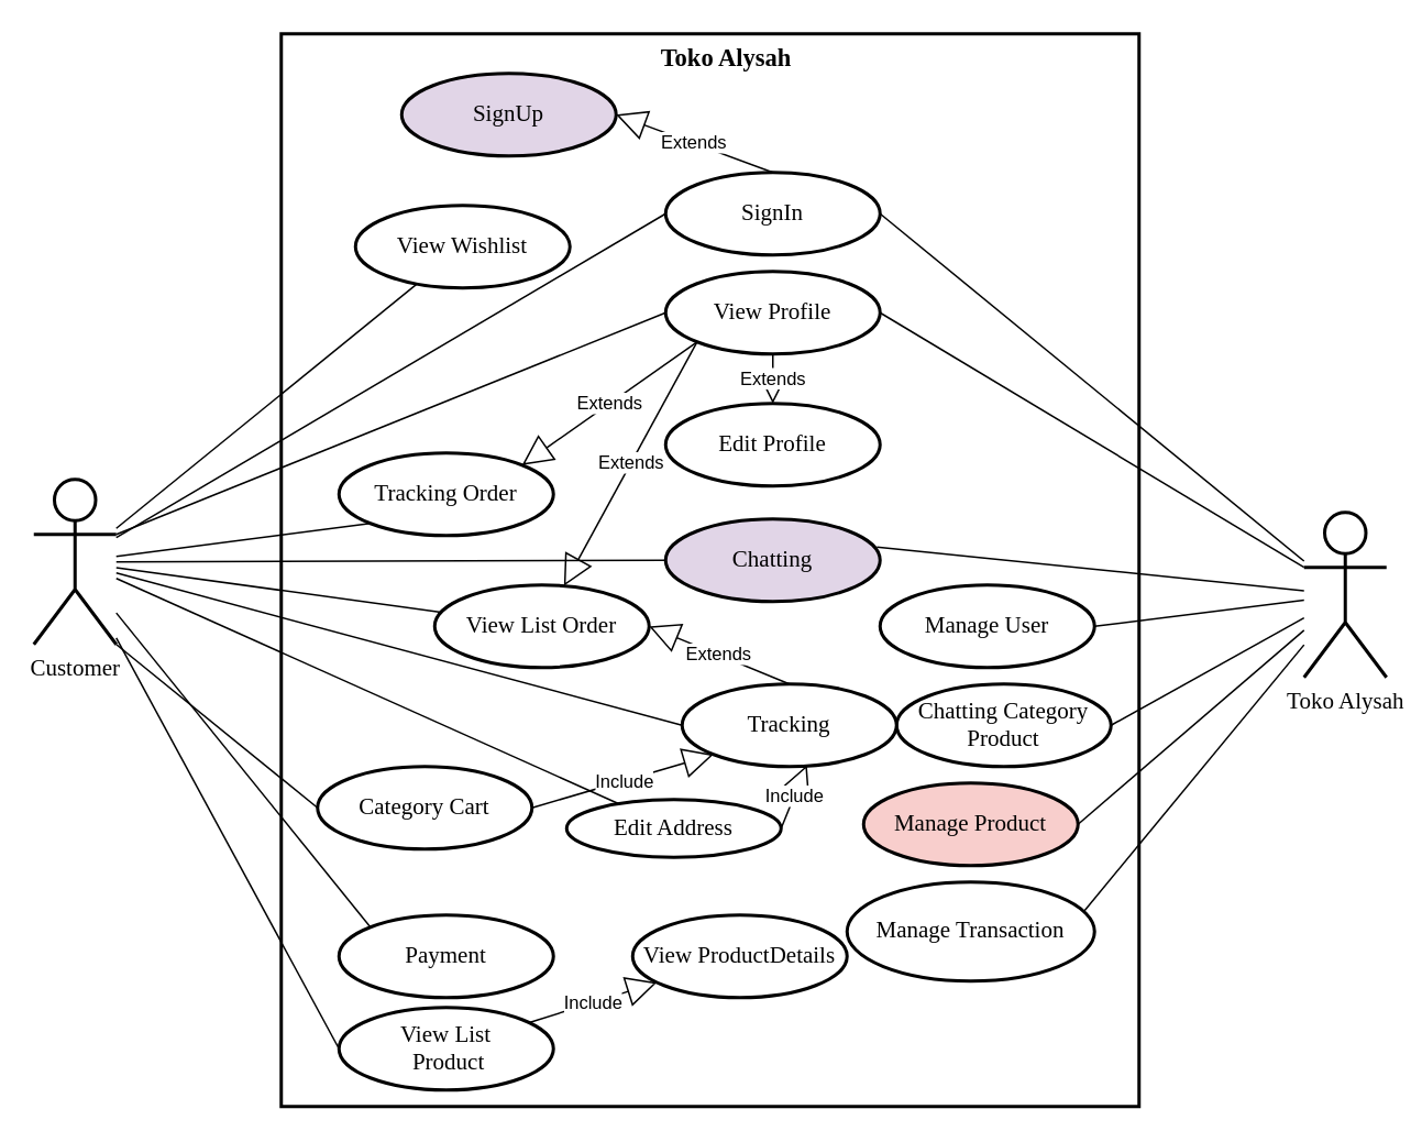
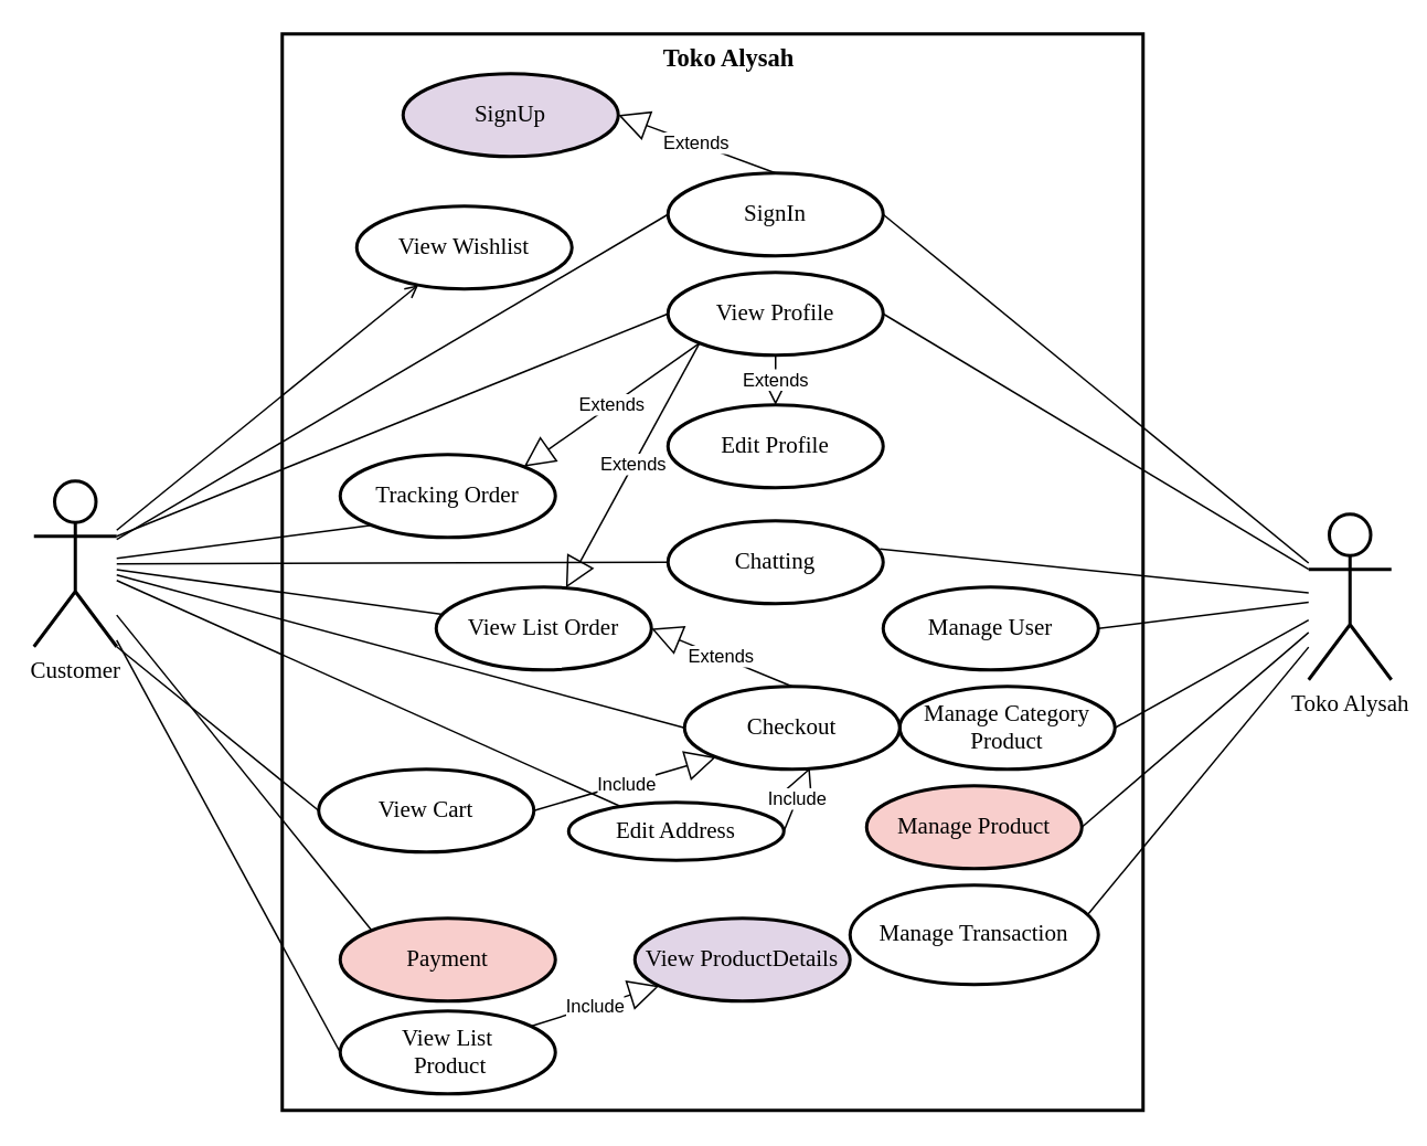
  <mxCell id="0" />
  <mxCell id="1" parent="0" />
  <mxCell id="2" value="Customer" style="shape=umlActor;verticalLabelPosition=bottom;verticalAlign=top;html=1;outlineConnect=0;fontFamily=Times New Roman;fontSize=14;strokeWidth=2;" vertex="1" parent="1"><mxGeometry x="20" y="290" width="50" height="100" as="geometry" /></mxCell>
  <mxCell id="3" value="" style="rounded=0;whiteSpace=wrap;html=1;fontFamily=Times New Roman;fontSize=14;strokeWidth=2;" vertex="1" parent="1"><mxGeometry x="170" y="20" width="520" height="650" as="geometry" /></mxCell>
  <mxCell id="4" style="edgeStyle=none;rounded=0;orthogonalLoop=1;jettySize=auto;html=1;fontFamily=Times New Roman;fontSize=15;endArrow=none;endFill=0;entryX=1;entryY=0.5;entryDx=0;entryDy=0;" edge="1" parent="1" source="5" target="7"><mxGeometry relative="1" as="geometry"><mxPoint x="505" y="132" as="targetPoint" /></mxGeometry></mxCell>
  <mxCell id="5" value="Toko Alysah" style="shape=umlActor;verticalLabelPosition=bottom;verticalAlign=top;html=1;outlineConnect=0;fontFamily=Times New Roman;fontSize=14;strokeWidth=2;" vertex="1" parent="1"><mxGeometry x="790" y="310" width="50" height="100" as="geometry" /></mxCell>
- <mxCell id="6" value="Chatting" style="ellipse;whiteSpace=wrap;html=1;fontFamily=Times New Roman;fontSize=14;strokeWidth=2;fillColor=#e1d5e7;" vertex="1" parent="1"><mxGeometry x="403" y="314" width="130" height="50" as="geometry" /></mxCell>
+ <mxCell id="6" value="Chatting" style="ellipse;whiteSpace=wrap;html=1;fontFamily=Times New Roman;fontSize=14;strokeWidth=2;" vertex="1" parent="1"><mxGeometry x="403" y="314" width="130" height="50" as="geometry" /></mxCell>
  <mxCell id="7" value="SignIn" style="ellipse;whiteSpace=wrap;html=1;fontFamily=Times New Roman;fontSize=14;strokeWidth=2;" vertex="1" parent="1"><mxGeometry x="403" y="104" width="130" height="50" as="geometry" /></mxCell>
  <mxCell id="8" value="Manage Product" style="ellipse;whiteSpace=wrap;html=1;fontFamily=Times New Roman;fontSize=14;strokeWidth=2;fillColor=#f8cecc;" vertex="1" parent="1"><mxGeometry x="523" y="474" width="130" height="50" as="geometry" /></mxCell>
  <mxCell id="9" value="Manage Transaction" style="ellipse;whiteSpace=wrap;html=1;fontFamily=Times New Roman;fontSize=14;strokeWidth=2;" vertex="1" parent="1"><mxGeometry x="513" y="534" width="150" height="60" as="geometry" /></mxCell>
  <mxCell id="10" value="Tracking Order" style="ellipse;whiteSpace=wrap;html=1;fontFamily=Times New Roman;fontSize=14;strokeWidth=2;" vertex="1" parent="1"><mxGeometry x="205" y="274" width="130" height="50" as="geometry" /></mxCell>
  <mxCell id="11" value="&lt;b&gt;&lt;font style=&quot;font-size: 15px;&quot;&gt;Toko Alysah&lt;/font&gt;&lt;/b&gt;" style="text;html=1;strokeColor=none;fillColor=none;align=center;verticalAlign=middle;whiteSpace=wrap;rounded=0;fontFamily=Times New Roman;fontSize=14;" vertex="1" parent="1"><mxGeometry x="322" y="20" width="236" height="30" as="geometry" /></mxCell>
  <mxCell id="12" style="edgeStyle=none;rounded=0;orthogonalLoop=1;jettySize=auto;html=1;fontFamily=Times New Roman;fontSize=15;endArrow=none;endFill=0;entryX=0;entryY=0.5;entryDx=0;entryDy=0;" edge="1" parent="1" source="2" target="7"><mxGeometry relative="1" as="geometry"><mxPoint x="376.04" y="135" as="targetPoint" /><Array as="points" /></mxGeometry></mxCell>
  <mxCell id="13" style="edgeStyle=none;rounded=0;orthogonalLoop=1;jettySize=auto;html=1;entryX=0;entryY=0.5;entryDx=0;entryDy=0;fontFamily=Times New Roman;fontSize=15;endArrow=none;endFill=0;" edge="1" parent="1" source="2" target="6"><mxGeometry relative="1" as="geometry" /></mxCell>
  <mxCell id="14" style="edgeStyle=none;rounded=0;orthogonalLoop=1;jettySize=auto;html=1;entryX=0.985;entryY=0.34;entryDx=0;entryDy=0;entryPerimeter=0;fontFamily=Times New Roman;fontSize=15;endArrow=none;endFill=0;" edge="1" parent="1" source="5" target="6"><mxGeometry relative="1" as="geometry" /></mxCell>
  <mxCell id="15" style="edgeStyle=none;rounded=0;orthogonalLoop=1;jettySize=auto;html=1;entryX=1;entryY=0.5;entryDx=0;entryDy=0;fontFamily=Times New Roman;fontSize=15;endArrow=none;endFill=0;" edge="1" parent="1" source="5" target="8"><mxGeometry relative="1" as="geometry" /></mxCell>
  <mxCell id="16" style="edgeStyle=none;rounded=0;orthogonalLoop=1;jettySize=auto;html=1;entryX=0.956;entryY=0.299;entryDx=0;entryDy=0;fontFamily=Times New Roman;fontSize=15;endArrow=none;endFill=0;entryPerimeter=0;" edge="1" parent="1" source="5" target="9"><mxGeometry relative="1" as="geometry" /></mxCell>
  <mxCell id="17" value="SignUp" style="ellipse;whiteSpace=wrap;html=1;fontFamily=Times New Roman;fontSize=14;strokeWidth=2;fillColor=#e1d5e7;" vertex="1" parent="1"><mxGeometry x="243" y="44" width="130" height="50" as="geometry" /></mxCell>
  <mxCell id="18" value="Extends" style="endArrow=block;endSize=16;endFill=0;html=1;rounded=0;exitX=0.5;exitY=0;exitDx=0;exitDy=0;entryX=1;entryY=0.5;entryDx=0;entryDy=0;" edge="1" parent="1" source="7" target="17"><mxGeometry width="160" relative="1" as="geometry"><mxPoint x="373" y="344" as="sourcePoint" /><mxPoint x="533" y="344" as="targetPoint" /></mxGeometry></mxCell>
  <mxCell id="19" value="View Profile" style="ellipse;whiteSpace=wrap;html=1;fontFamily=Times New Roman;fontSize=14;strokeWidth=2;" vertex="1" parent="1"><mxGeometry x="403" y="164" width="130" height="50" as="geometry" /></mxCell>
- <mxCell id="20" value="Chatting Category Product" style="ellipse;whiteSpace=wrap;html=1;fontFamily=Times New Roman;fontSize=14;strokeWidth=2;" vertex="1" parent="1"><mxGeometry x="543" y="414" width="130" height="50" as="geometry" /></mxCell>
+ <mxCell id="20" value="Manage Category Product" style="ellipse;whiteSpace=wrap;html=1;fontFamily=Times New Roman;fontSize=14;strokeWidth=2;" vertex="1" parent="1"><mxGeometry x="543" y="414" width="130" height="50" as="geometry" /></mxCell>
  <mxCell id="21" style="edgeStyle=none;rounded=0;orthogonalLoop=1;jettySize=auto;html=1;entryX=1;entryY=0.5;entryDx=0;entryDy=0;fontFamily=Times New Roman;fontSize=15;endArrow=none;endFill=0;" edge="1" parent="1" source="5" target="20"><mxGeometry relative="1" as="geometry"><mxPoint x="730" y="381.364" as="sourcePoint" /><mxPoint x="634" y="425" as="targetPoint" /></mxGeometry></mxCell>
  <mxCell id="22" style="edgeStyle=none;shape=connector;rounded=0;orthogonalLoop=1;jettySize=auto;html=1;entryX=0;entryY=1;entryDx=0;entryDy=0;labelBackgroundColor=default;fontFamily=Times New Roman;fontSize=15;fontColor=default;endArrow=none;endFill=0;strokeColor=default;" edge="1" parent="1" source="2" target="10"><mxGeometry relative="1" as="geometry"><mxPoint x="160" y="378.587" as="sourcePoint" /><mxPoint x="265.98" y="414.99" as="targetPoint" /></mxGeometry></mxCell>
  <mxCell id="23" value="View List Order" style="ellipse;whiteSpace=wrap;html=1;fontFamily=Times New Roman;fontSize=14;strokeWidth=2;" vertex="1" parent="1"><mxGeometry x="263" y="354" width="130" height="50" as="geometry" /></mxCell>
  <mxCell id="24" value="View List&lt;br&gt;&amp;nbsp;Product" style="ellipse;whiteSpace=wrap;html=1;fontFamily=Times New Roman;fontSize=14;strokeWidth=2;" vertex="1" parent="1"><mxGeometry x="205" y="610" width="130" height="50" as="geometry" /></mxCell>
- <mxCell id="25" value="View ProductDetails" style="ellipse;whiteSpace=wrap;html=1;fontFamily=Times New Roman;fontSize=14;strokeWidth=2;" vertex="1" parent="1"><mxGeometry x="383" y="554" width="130" height="50" as="geometry" /></mxCell>
+ <mxCell id="25" value="View ProductDetails" style="ellipse;whiteSpace=wrap;html=1;fontFamily=Times New Roman;fontSize=14;strokeWidth=2;fillColor=#e1d5e7;" vertex="1" parent="1"><mxGeometry x="383" y="554" width="130" height="50" as="geometry" /></mxCell>
  <mxCell id="26" value="Include" style="endArrow=block;endSize=16;endFill=0;html=1;rounded=0;" edge="1" parent="1" source="24" target="25"><mxGeometry width="160" relative="1" as="geometry"><mxPoint x="373" y="344" as="sourcePoint" /><mxPoint x="533" y="344" as="targetPoint" /></mxGeometry></mxCell>
  <mxCell id="27" style="edgeStyle=none;shape=connector;rounded=0;orthogonalLoop=1;jettySize=auto;html=1;entryX=0;entryY=0.5;entryDx=0;entryDy=0;labelBackgroundColor=default;fontFamily=Times New Roman;fontSize=15;fontColor=default;endArrow=none;endFill=0;strokeColor=default;" edge="1" parent="1" source="2" target="24"><mxGeometry relative="1" as="geometry"><mxPoint x="157.549" y="420" as="sourcePoint" /><mxPoint x="250" y="625" as="targetPoint" /></mxGeometry></mxCell>
  <mxCell id="28" style="edgeStyle=none;shape=connector;rounded=0;orthogonalLoop=1;jettySize=auto;html=1;labelBackgroundColor=default;fontFamily=Times New Roman;fontSize=15;fontColor=default;endArrow=none;endFill=0;strokeColor=default;" edge="1" parent="1" source="2" target="23"><mxGeometry relative="1" as="geometry"><mxPoint x="150" y="390" as="sourcePoint" /><mxPoint x="250" y="625" as="targetPoint" /></mxGeometry></mxCell>
- <mxCell id="29" value="Tracking" style="ellipse;whiteSpace=wrap;html=1;fontFamily=Times New Roman;fontSize=14;strokeWidth=2;" vertex="1" parent="1"><mxGeometry x="413" y="414" width="130" height="50" as="geometry" /></mxCell>
+ <mxCell id="29" value="Checkout" style="ellipse;whiteSpace=wrap;html=1;fontFamily=Times New Roman;fontSize=14;strokeWidth=2;" vertex="1" parent="1"><mxGeometry x="413" y="414" width="130" height="50" as="geometry" /></mxCell>
  <mxCell id="30" style="edgeStyle=none;shape=connector;rounded=0;orthogonalLoop=1;jettySize=auto;html=1;labelBackgroundColor=default;fontFamily=Times New Roman;fontSize=15;fontColor=default;endArrow=none;endFill=0;strokeColor=default;entryX=0;entryY=0.5;entryDx=0;entryDy=0;" edge="1" parent="1" source="2" target="29"><mxGeometry relative="1" as="geometry"><mxPoint x="160" y="400" as="sourcePoint" /><mxPoint x="252.972" y="463.245" as="targetPoint" /></mxGeometry></mxCell>
  <mxCell id="31" value="Extends" style="endArrow=block;endSize=16;endFill=0;html=1;rounded=0;exitX=0.5;exitY=0;exitDx=0;exitDy=0;entryX=1;entryY=0.5;entryDx=0;entryDy=0;" edge="1" parent="1" source="29" target="23"><mxGeometry width="160" relative="1" as="geometry"><mxPoint x="478" y="114" as="sourcePoint" /><mxPoint x="383" y="79" as="targetPoint" /></mxGeometry></mxCell>
  <mxCell id="32" value="Manage User" style="ellipse;whiteSpace=wrap;html=1;fontFamily=Times New Roman;fontSize=14;strokeWidth=2;" vertex="1" parent="1"><mxGeometry x="533" y="354" width="130" height="50" as="geometry" /></mxCell>
  <mxCell id="33" style="edgeStyle=none;rounded=0;orthogonalLoop=1;jettySize=auto;html=1;entryX=1;entryY=0.5;entryDx=0;entryDy=0;fontFamily=Times New Roman;fontSize=15;endArrow=none;endFill=0;" edge="1" parent="1" source="5" target="32"><mxGeometry relative="1" as="geometry"><mxPoint x="800" y="370.776" as="sourcePoint" /><mxPoint x="664" y="375" as="targetPoint" /></mxGeometry></mxCell>
  <mxCell id="34" value="Edit Profile" style="ellipse;whiteSpace=wrap;html=1;fontFamily=Times New Roman;fontSize=14;strokeWidth=2;" vertex="1" parent="1"><mxGeometry x="403" y="244" width="130" height="50" as="geometry" /></mxCell>
  <mxCell id="35" style="edgeStyle=none;rounded=0;orthogonalLoop=1;jettySize=auto;html=1;fontFamily=Times New Roman;fontSize=15;endArrow=none;endFill=0;entryX=0;entryY=0.5;entryDx=0;entryDy=0;exitX=1;exitY=0.333;exitDx=0;exitDy=0;exitPerimeter=0;" edge="1" parent="1" source="2" target="19"><mxGeometry relative="1" as="geometry"><mxPoint x="400" y="195" as="targetPoint" /><Array as="points" /><mxPoint x="80" y="333.333" as="sourcePoint" /></mxGeometry></mxCell>
  <mxCell id="36" style="edgeStyle=none;rounded=0;orthogonalLoop=1;jettySize=auto;html=1;entryX=1;entryY=0.5;entryDx=0;entryDy=0;fontFamily=Times New Roman;fontSize=15;endArrow=none;endFill=0;exitX=0;exitY=0.333;exitDx=0;exitDy=0;exitPerimeter=0;" edge="1" parent="1" source="5" target="19"><mxGeometry relative="1" as="geometry"><mxPoint x="800" y="366.38" as="sourcePoint" /><mxPoint x="528.05" y="327" as="targetPoint" /></mxGeometry></mxCell>
  <mxCell id="37" value="Extends" style="endArrow=block;endSize=16;endFill=0;html=1;rounded=0;" edge="1" parent="1" source="19" target="34"><mxGeometry width="160" relative="1" as="geometry"><mxPoint x="478" y="114" as="sourcePoint" /><mxPoint x="383" y="79" as="targetPoint" /></mxGeometry></mxCell>
  <mxCell id="38" value="Extends" style="endArrow=block;endSize=16;endFill=0;html=1;rounded=0;exitX=0;exitY=1;exitDx=0;exitDy=0;" edge="1" parent="1" source="19" target="23"><mxGeometry width="160" relative="1" as="geometry"><mxPoint x="502.174" y="222.207" as="sourcePoint" /><mxPoint x="537.777" y="255.801" as="targetPoint" /></mxGeometry></mxCell>
  <mxCell id="39" value="Extends" style="endArrow=block;endSize=16;endFill=0;html=1;rounded=0;exitX=0;exitY=1;exitDx=0;exitDy=0;entryX=1;entryY=0;entryDx=0;entryDy=0;" edge="1" parent="1" source="19" target="10"><mxGeometry width="160" relative="1" as="geometry"><mxPoint x="431.871" y="216.613" as="sourcePoint" /><mxPoint x="303.662" y="414.737" as="targetPoint" /></mxGeometry></mxCell>
- <mxCell id="40" value="Payment" style="ellipse;whiteSpace=wrap;html=1;fontFamily=Times New Roman;fontSize=14;strokeWidth=2;" vertex="1" parent="1"><mxGeometry x="205" y="554" width="130" height="50" as="geometry" /></mxCell>
+ <mxCell id="40" value="Payment" style="ellipse;whiteSpace=wrap;html=1;fontFamily=Times New Roman;fontSize=14;strokeWidth=2;fillColor=#f8cecc;" vertex="1" parent="1"><mxGeometry x="205" y="554" width="130" height="50" as="geometry" /></mxCell>
  <mxCell id="41" style="edgeStyle=none;shape=connector;rounded=0;orthogonalLoop=1;jettySize=auto;html=1;labelBackgroundColor=default;fontFamily=Times New Roman;fontSize=15;fontColor=default;endArrow=none;endFill=0;strokeColor=default;entryX=0;entryY=0;entryDx=0;entryDy=0;" edge="1" parent="1" source="2" target="40"><mxGeometry relative="1" as="geometry"><mxPoint x="80" y="358.582" as="sourcePoint" /><mxPoint x="390" y="465" as="targetPoint" /></mxGeometry></mxCell>
  <mxCell id="42" value="Edit Address" style="ellipse;whiteSpace=wrap;html=1;fontFamily=Times New Roman;fontSize=14;strokeWidth=2;" vertex="1" parent="1"><mxGeometry x="343" y="484" width="130" height="35" as="geometry" /></mxCell>
  <mxCell id="43" style="edgeStyle=none;shape=connector;rounded=0;orthogonalLoop=1;jettySize=auto;html=1;labelBackgroundColor=default;fontFamily=Times New Roman;fontSize=15;fontColor=default;endArrow=none;endFill=0;strokeColor=default;" edge="1" parent="1" target="42"><mxGeometry relative="1" as="geometry"><mxPoint x="70" y="350" as="sourcePoint" /><mxPoint x="220.871" y="487.387" as="targetPoint" /></mxGeometry></mxCell>
  <mxCell id="44" value="Include" style="endArrow=block;endSize=16;endFill=0;html=1;rounded=0;entryX=0.582;entryY=0.982;entryDx=0;entryDy=0;entryPerimeter=0;exitX=1;exitY=0.5;exitDx=0;exitDy=0;" edge="1" parent="1" source="42" target="29"><mxGeometry x="0.019" width="160" relative="1" as="geometry"><mxPoint x="408" y="484" as="sourcePoint" /><mxPoint x="403" y="389" as="targetPoint" /><mxPoint as="offset" /></mxGeometry></mxCell>
  <mxCell id="45" value="View Wishlist" style="ellipse;whiteSpace=wrap;html=1;fontFamily=Times New Roman;fontSize=14;strokeWidth=2;" vertex="1" parent="1"><mxGeometry x="215" y="124" width="130" height="50" as="geometry" /></mxCell>
- <mxCell id="46" value="Category Cart" style="ellipse;whiteSpace=wrap;html=1;fontFamily=Times New Roman;fontSize=14;strokeWidth=2;" vertex="1" parent="1"><mxGeometry x="192" y="464" width="130" height="50" as="geometry" /></mxCell>
+ <mxCell id="46" value="View Cart" style="ellipse;whiteSpace=wrap;html=1;fontFamily=Times New Roman;fontSize=14;strokeWidth=2;" vertex="1" parent="1"><mxGeometry x="192" y="464" width="130" height="50" as="geometry" /></mxCell>
  <mxCell id="47" style="edgeStyle=none;shape=connector;rounded=0;orthogonalLoop=1;jettySize=auto;html=1;entryX=0;entryY=0.5;entryDx=0;entryDy=0;labelBackgroundColor=default;fontFamily=Times New Roman;fontSize=15;fontColor=default;endArrow=none;endFill=0;strokeColor=default;exitX=1;exitY=1;exitDx=0;exitDy=0;exitPerimeter=0;" edge="1" parent="1" source="2" target="46"><mxGeometry relative="1" as="geometry"><mxPoint x="80" y="386.565" as="sourcePoint" /><mxPoint x="202" y="565" as="targetPoint" /></mxGeometry></mxCell>
- <mxCell id="48" style="edgeStyle=none;rounded=0;orthogonalLoop=1;jettySize=auto;html=1;fontFamily=Times New Roman;fontSize=15;endArrow=none;endFill=0;" edge="1" parent="1" source="2" target="45"><mxGeometry relative="1" as="geometry"><mxPoint x="400" y="135" as="targetPoint" /><Array as="points" /><mxPoint x="80" y="334.42" as="sourcePoint" /></mxGeometry></mxCell>
+ <mxCell id="48" style="edgeStyle=none;rounded=0;orthogonalLoop=1;jettySize=auto;html=1;fontFamily=Times New Roman;fontSize=15;endArrow=open;endFill=0;" edge="1" parent="1" source="2" target="45"><mxGeometry relative="1" as="geometry"><mxPoint x="400" y="135" as="targetPoint" /><Array as="points" /><mxPoint x="80" y="334.42" as="sourcePoint" /></mxGeometry></mxCell>
  <mxCell id="49" value="Include" style="endArrow=block;endSize=16;endFill=0;html=1;rounded=0;entryX=0;entryY=1;entryDx=0;entryDy=0;exitX=1;exitY=0.5;exitDx=0;exitDy=0;" edge="1" parent="1" source="46" target="29"><mxGeometry x="0.019" width="160" relative="1" as="geometry"><mxPoint x="483" y="519" as="sourcePoint" /><mxPoint x="498.66" y="473.1" as="targetPoint" /><mxPoint as="offset" /></mxGeometry></mxCell>
